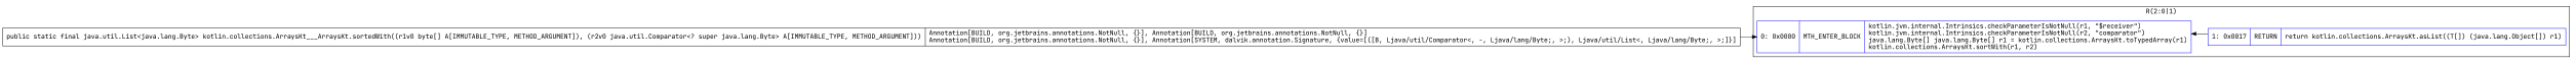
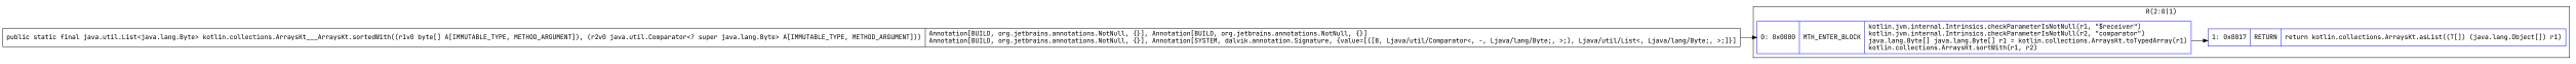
  digraph {
    rankdir=LR
    fontname="JetBrains Mono"
    node [color=blue shape=record fontname="JetBrains Mono"]
    edge [fontname="JetBrains Mono"]
    n1 [label="{0\:\ 0x0000|MTH_ENTER_BLOCK\l|kotlin.jvm.internal.Intrinsics.checkParameterIsNotNull(r1, \"$receiver\")\lkotlin.jvm.internal.Intrinsics.checkParameterIsNotNull(r2, \"comparator\")\ljava.lang.Byte[] java.lang.Byte[] r1 = kotlin.collections.ArraysKt.toTypedArray(r1)\lkotlin.collections.ArraysKt.sortWith(r1, r2)\l}"]
    n2 [label="{1\:\ 0x0017|RETURN\l|return kotlin.collections.ArraysKt.asList((T[]) (java.lang.Object[]) r1)\l}"]
    n3 [label="{public static final java.util.List\<java.lang.Byte\> kotlin.collections.ArraysKt___ArraysKt.sortedWith((r1v0 byte[] A[IMMUTABLE_TYPE, METHOD_ARGUMENT]), (r2v0 java.util.Comparator\<? super java.lang.Byte\> A[IMMUTABLE_TYPE, METHOD_ARGUMENT]))  | Annotation[BUILD, org.jetbrains.annotations.NotNull, \{\}], Annotation[BUILD, org.jetbrains.annotations.NotNull, \{\}]\lAnnotation[BUILD, org.jetbrains.annotations.NotNull, \{\}], Annotation[SYSTEM, dalvik.annotation.Signature, \{value=[([B, Ljava\/util\/Comparator\<, \-, Ljava\/lang\/Byte;, \>;), Ljava\/util\/List\<, Ljava\/lang\/Byte;, \>;]\}]\l}" color=""]
    subgraph cluster_1 {
      label="R(2:0|1)"
      n1
      n2
    }
-   n2 -> n1
+   n1 -> n2
    n3 -> n1
  }
